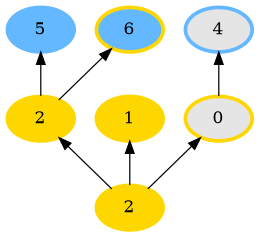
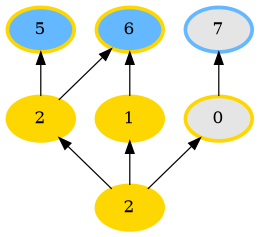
  digraph {
    fontsize=24
    rankdir=BT
    node [color=gold fillcolor=gold penwidth=3 shape=ellipse style=filled]
    edge [arrowhead=normal color=black style=solid]
    n1 [label=2]
    n2 [label=2]
    n3 [label=1]
    n4 [fillcolor=grey90 label=0]
-   5 [color=steelblue1 fillcolor=steelblue1]
+   5 [fillcolor=steelblue1]
    6 [fillcolor=steelblue1]
-   7 [color=steelblue1 fillcolor=grey90 label=4]
+   7 [color=steelblue1 fillcolor=grey90]
    n1 -> n2
    n1 -> n3
    n1 -> n4
    n2 -> 5
    n2 -> 6
+   n3 -> 6
    n4 -> 7
  }
